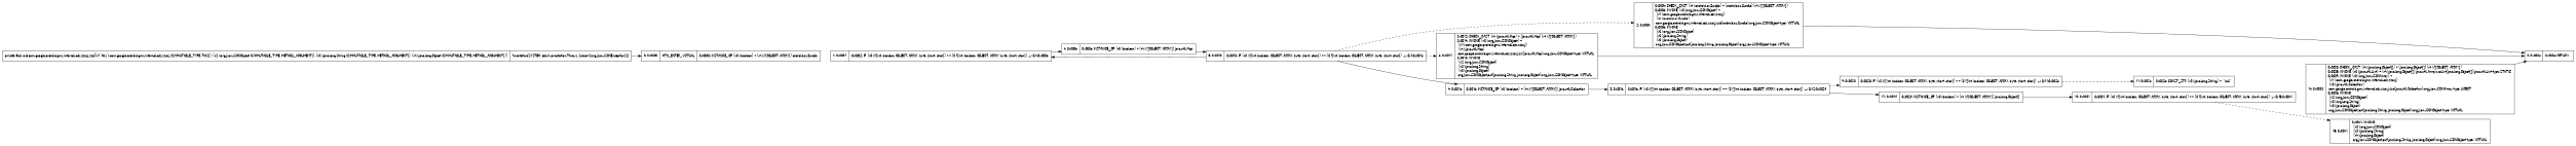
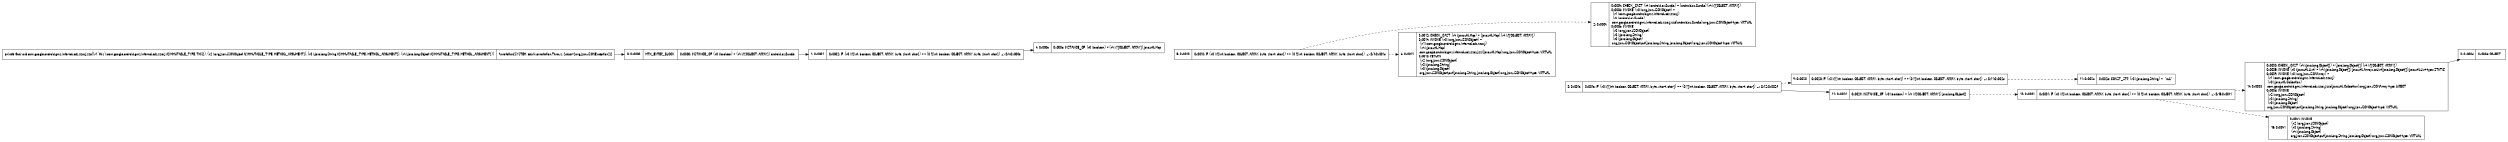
  digraph {
    fontname="Patrick Hand"
    rankdir=LR
    node [fontname="Patrick Hand" shape=record]
    edge [fontname="Patrick Hand"]
-   n1 [label="{0\:\ 0x0000|MTH_ENTER_VIRTUAL\l|0x0000: INSTANCE_OF  (r0 I:boolean) = (r4 I:?[OBJECT, ARRAY]) android.os.Bundle \l}"]
+   n1 [label="{0\:\ 0x0000|MTH_ENTER_BLOCK\l|0x0000: INSTANCE_OF  (r0 I:boolean) = (r4 I:?[OBJECT, ARRAY]) android.os.Bundle \l}"]
    n2 [label="{1\:\ 0x0002|0x0002: IF  (r0 I:?[int, boolean, OBJECT, ARRAY, byte, short, char]) == (0 ?[int, boolean, OBJECT, ARRAY, byte, short, char])  \-\> B:4:0x000e \l}"]
    n3 [label="{4\:\ 0x000e|0x000e: INSTANCE_OF  (r0 I:boolean) = (r4 I:?[OBJECT, ARRAY]) java.util.Map \l}"]
    n4 [label="{2\:\ 0x0004|0x0004: CHECK_CAST  (r4 I:android.os.Bundle) = (android.os.Bundle) (r4 I:?[OBJECT, ARRAY]) \l0x0006: INVOKE  (r0 I:org.json.JSONObject) = \l  (r1 I:com.google.android.gms.internal.ads.zzaxj)\l  (r4 I:android.os.Bundle)\l com.google.android.gms.internal.ads.zzaxj.zzd(android.os.Bundle):org.json.JSONObject type: VIRTUAL \l0x000a: INVOKE  \l  (r3 I:org.json.JSONObject)\l  (r3 I:java.lang.String)\l  (r0 I:java.lang.Object)\l org.json.JSONObject.put(java.lang.String, java.lang.Object):org.json.JSONObject type: VIRTUAL \l}"]
-   n5 [label="{3\:\ 0x000d|0x000d: RETURN   \l}"]
+   n5 [label="{3\:\ 0x000d|0x000d: OBJECT   \l}"]
    n6 [label="{5\:\ 0x0010|0x0010: IF  (r0 I:?[int, boolean, OBJECT, ARRAY, byte, short, char]) == (0 ?[int, boolean, OBJECT, ARRAY, byte, short, char])  \-\> B:7:0x001c \l}"]
-   n7 [label="{6\:\ 0x0012|0x0012: CHECK_CAST  (r4 I:java.util.Map) = (java.util.Map) (r4 I:?[OBJECT, ARRAY]) \l0x0014: INVOKE  (r0 I:org.json.JSONObject) = \l  (r1 I:com.google.android.gms.internal.ads.zzaxj)\l  (r4 I:java.util.Map)\l com.google.android.gms.internal.ads.zzaxj.zzi(java.util.Map):org.json.JSONObject type: VIRTUAL \l0x0018: INVOKE  \l  (r2 I:org.json.JSONObject)\l  (r3 I:java.lang.String)\l  (r0 I:java.lang.Object)\l org.json.JSONObject.put(java.lang.String, java.lang.Object):org.json.JSONObject type: VIRTUAL \l}"]
-   n8 [label="{7\:\ 0x001c|0x001c: INSTANCE_OF  (r0 I:boolean) = (r4 I:?[OBJECT, ARRAY]) java.util.Collection \l}"]
+   n7 [label="{6\:\ 0x0012|0x0012: CHECK_CAST  (r4 I:java.util.Map) = (java.util.Map) (r4 I:?[OBJECT, ARRAY]) \l0x0014: INVOKE  (r0 I:org.json.JSONObject) = \l  (r1 I:com.google.android.gms.internal.ads.zzaxj)\l  (r4 I:java.util.Map)\l com.google.android.gms.internal.ads.zzaxj.zzi(java.util.Map):org.json.JSONObject type: VIRTUAL \l0x0018: RETURN  \l  (r2 I:org.json.JSONObject)\l  (r3 I:java.lang.String)\l  (r0 I:java.lang.Object)\l org.json.JSONObject.put(java.lang.String, java.lang.Object):org.json.JSONObject type: VIRTUAL \l}"]
    n9 [label="{8\:\ 0x001e|0x001e: IF  (r0 I:?[int, boolean, OBJECT, ARRAY, byte, short, char]) == (0 ?[int, boolean, OBJECT, ARRAY, byte, short, char])  \-\> B:12:0x002f \l}"]
    n10 [label="{9\:\ 0x0020|0x0020: IF  (r3 I:?[int, boolean, OBJECT, ARRAY, byte, short, char]) == (0 ?[int, boolean, OBJECT, ARRAY, byte, short, char])  \-\> B:11:0x002c \l}"]
    n11 [label="{12\:\ 0x002f|0x002f: INSTANCE_OF  (r0 I:boolean) = (r4 I:?[OBJECT, ARRAY]) java.lang.Object[] \l}"]
    n12 [label="{11\:\ 0x002c|0x002c: CONST_STR  (r3 I:java.lang.String) =  \"null\" \l}"]
    n13 [label="{13\:\ 0x0031|0x0031: IF  (r0 I:?[int, boolean, OBJECT, ARRAY, byte, short, char]) == (0 ?[int, boolean, OBJECT, ARRAY, byte, short, char])  \-\> B:15:0x0041 \l}"]
-   n14 [label="{14\:\ 0x0033|0x0033: CHECK_CAST  (r4 I:java.lang.Object[]) = (java.lang.Object[]) (r4 I:?[OBJECT, ARRAY]) \l0x0035: INVOKE  (r0 I:java.util.List) = (r4 I:java.lang.Object[]) java.util.Arrays.asList(java.lang.Object[]):java.util.List type: STATIC \l0x0039: INVOKE  (r0 I:org.json.JSONArray) = \l  (r1 I:com.google.android.gms.internal.ads.zzaxj)\l  (r0 I:java.util.Collection)\l com.google.android.gms.internal.ads.zzaxj.zza(java.util.Collection):org.json.JSONArray type: DIRECT \l0x003d: INVOKE  \l  (r2 I:org.json.JSONObject)\l  (r3 I:org.lang.String)\l  (r0 I:java.lang.Object)\l org.json.JSONObject.put(java.lang.String, java.lang.Object):org.json.JSONObject type: VIRTUAL \l}"]
-   n15 [label="{15\:\ 0x0041|0x0041: INVOKE  \l  (r3 I:org.json.JSONObject)\l  (r3 I:java.lang.String)\l  (r4 I:java.lang.Object)\l org.json.JSONObject.put(java.lang.String, java.lang.Object):org.json.JSONObject type: VIRTUAL \l}"]
+   n14 [label="{14\:\ 0x0033|0x0033: CHECK_CAST  (r4 I:java.lang.Object[]) = (java.lang.Object[]) (r4 I:?[OBJECT, ARRAY]) \l0x0035: INVOKE  (r0 I:java.util.List) = (r4 I:java.lang.Object[]) java.util.Arrays.asList(java.lang.Object[]):java.util.List type: STATIC \l0x0039: INVOKE  (r0 I:org.json.JSONArray) = \l  (r1 I:com.google.android.gms.internal.ads.zzaxj)\l  (r0 I:java.util.Collection)\l com.google.android.gms.internal.ads.zzaxj.zza(java.util.Collection):org.json.JSONArray type: DIRECT \l0x003d: INVOKE  \l  (r2 I:org.json.JSONObject)\l  (r3 I:java.lang.String)\l  (r0 I:java.lang.Object)\l org.json.JSONObject.put(java.lang.String, java.lang.Object):org.json.JSONObject type: VIRTUAL \l}"]
+   n15 [label="{15\:\ 0x0041|0x0041: INVOKE  \l  (r2 I:org.json.JSONObject)\l  (r3 I:java.lang.String)\l  (r4 I:java.lang.Object)\l org.json.JSONObject.put(java.lang.String, java.lang.Object):org.json.JSONObject type: VIRTUAL \l}"]
    n16 [label="{private final void com.google.android.gms.internal.ads.zzaxj.zza((r1 'this' I:com.google.android.gms.internal.ads.zzaxj A[IMMUTABLE_TYPE, THIS]), (r2 I:org.json.JSONObject A[IMMUTABLE_TYPE, METHOD_ARGUMENT]), (r3 I:java.lang.String A[IMMUTABLE_TYPE, METHOD_ARGUMENT]), (r4 I:java.lang.Object A[IMMUTABLE_TYPE, METHOD_ARGUMENT]))  | Annotation[SYSTEM, dalvik.annotation.Throws, \{value=[org.json.JSONException]\}]\l}"]
-   n6 -> n2
+   n1 -> n2
    n2 -> n3
-   n3 -> n6
-   n4 -> n5
    n6 -> n4 [style=dashed]
    n6 -> n7 [style=dashed]
-   n6 -> n8
-   n7 -> n5
-   n8 -> n9
    n9 -> n10 [style=dashed]
    n9 -> n11
    n10 -> n12 [style=dashed]
-   n11 -> n13
+   n11 -> n13 [style=dashed]
+   n13 -> n14 [style=dashed]
    n13 -> n15 [style=dashed]
    n14 -> n5
    n16 -> n1
  }
